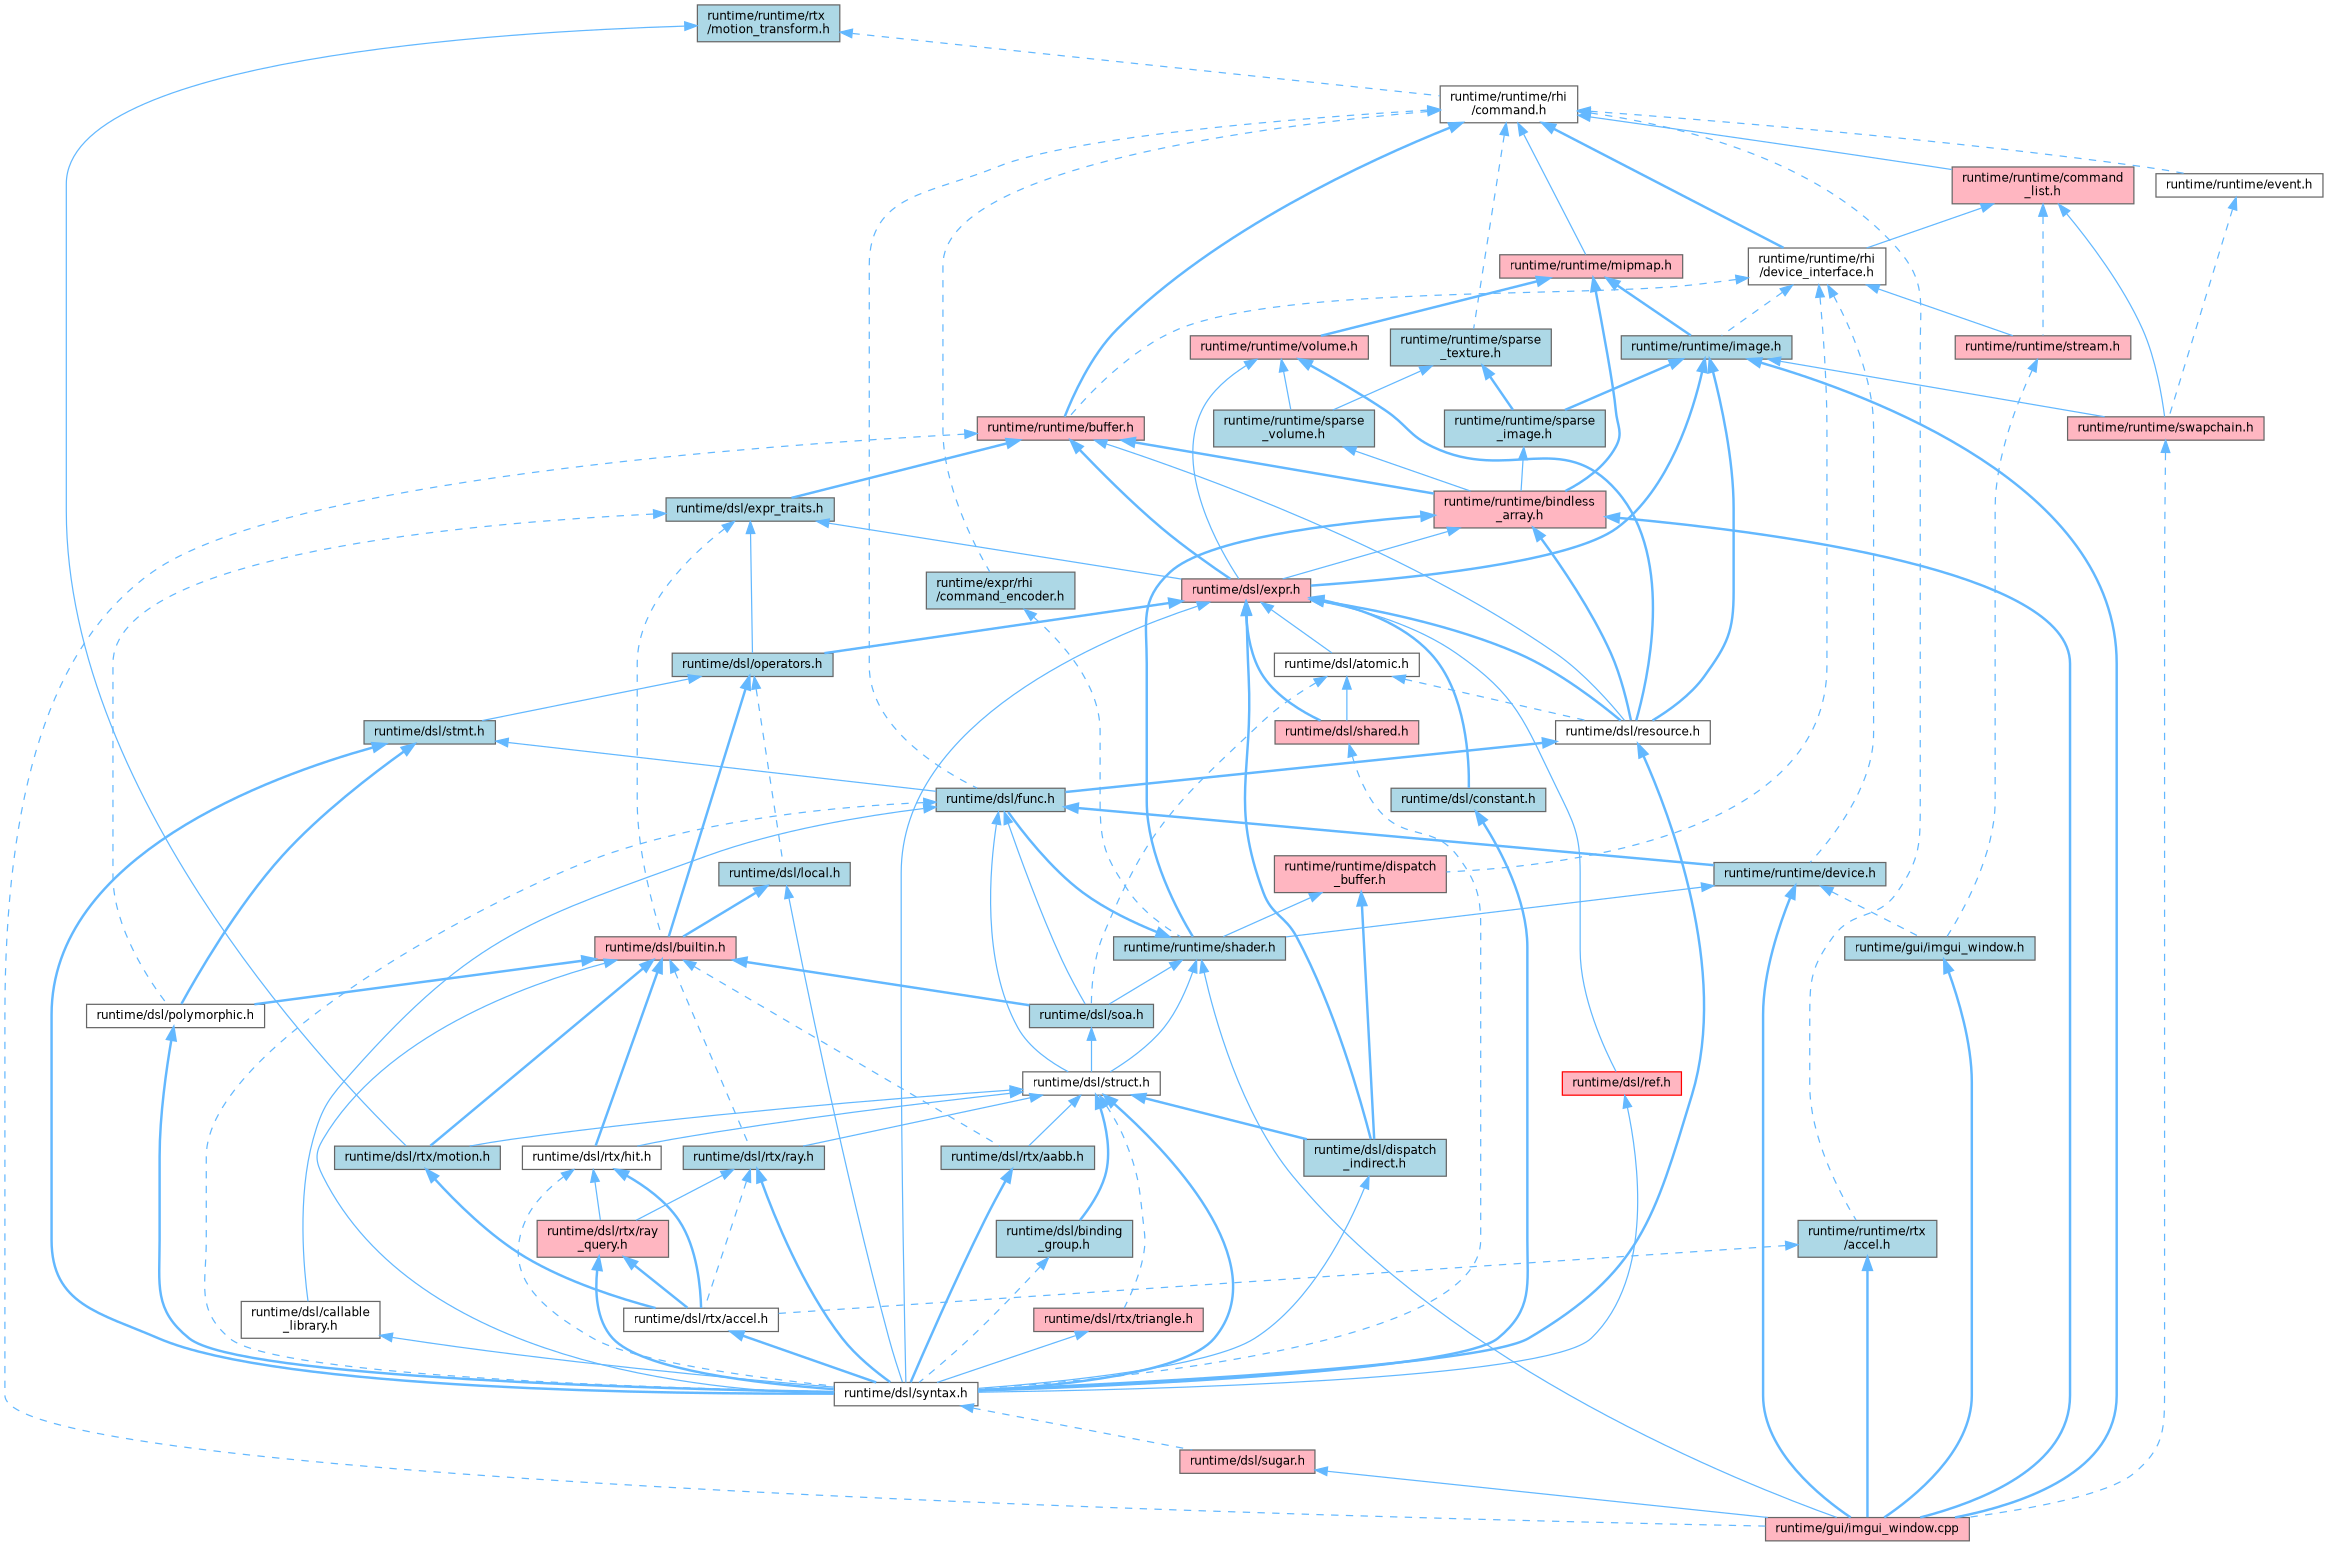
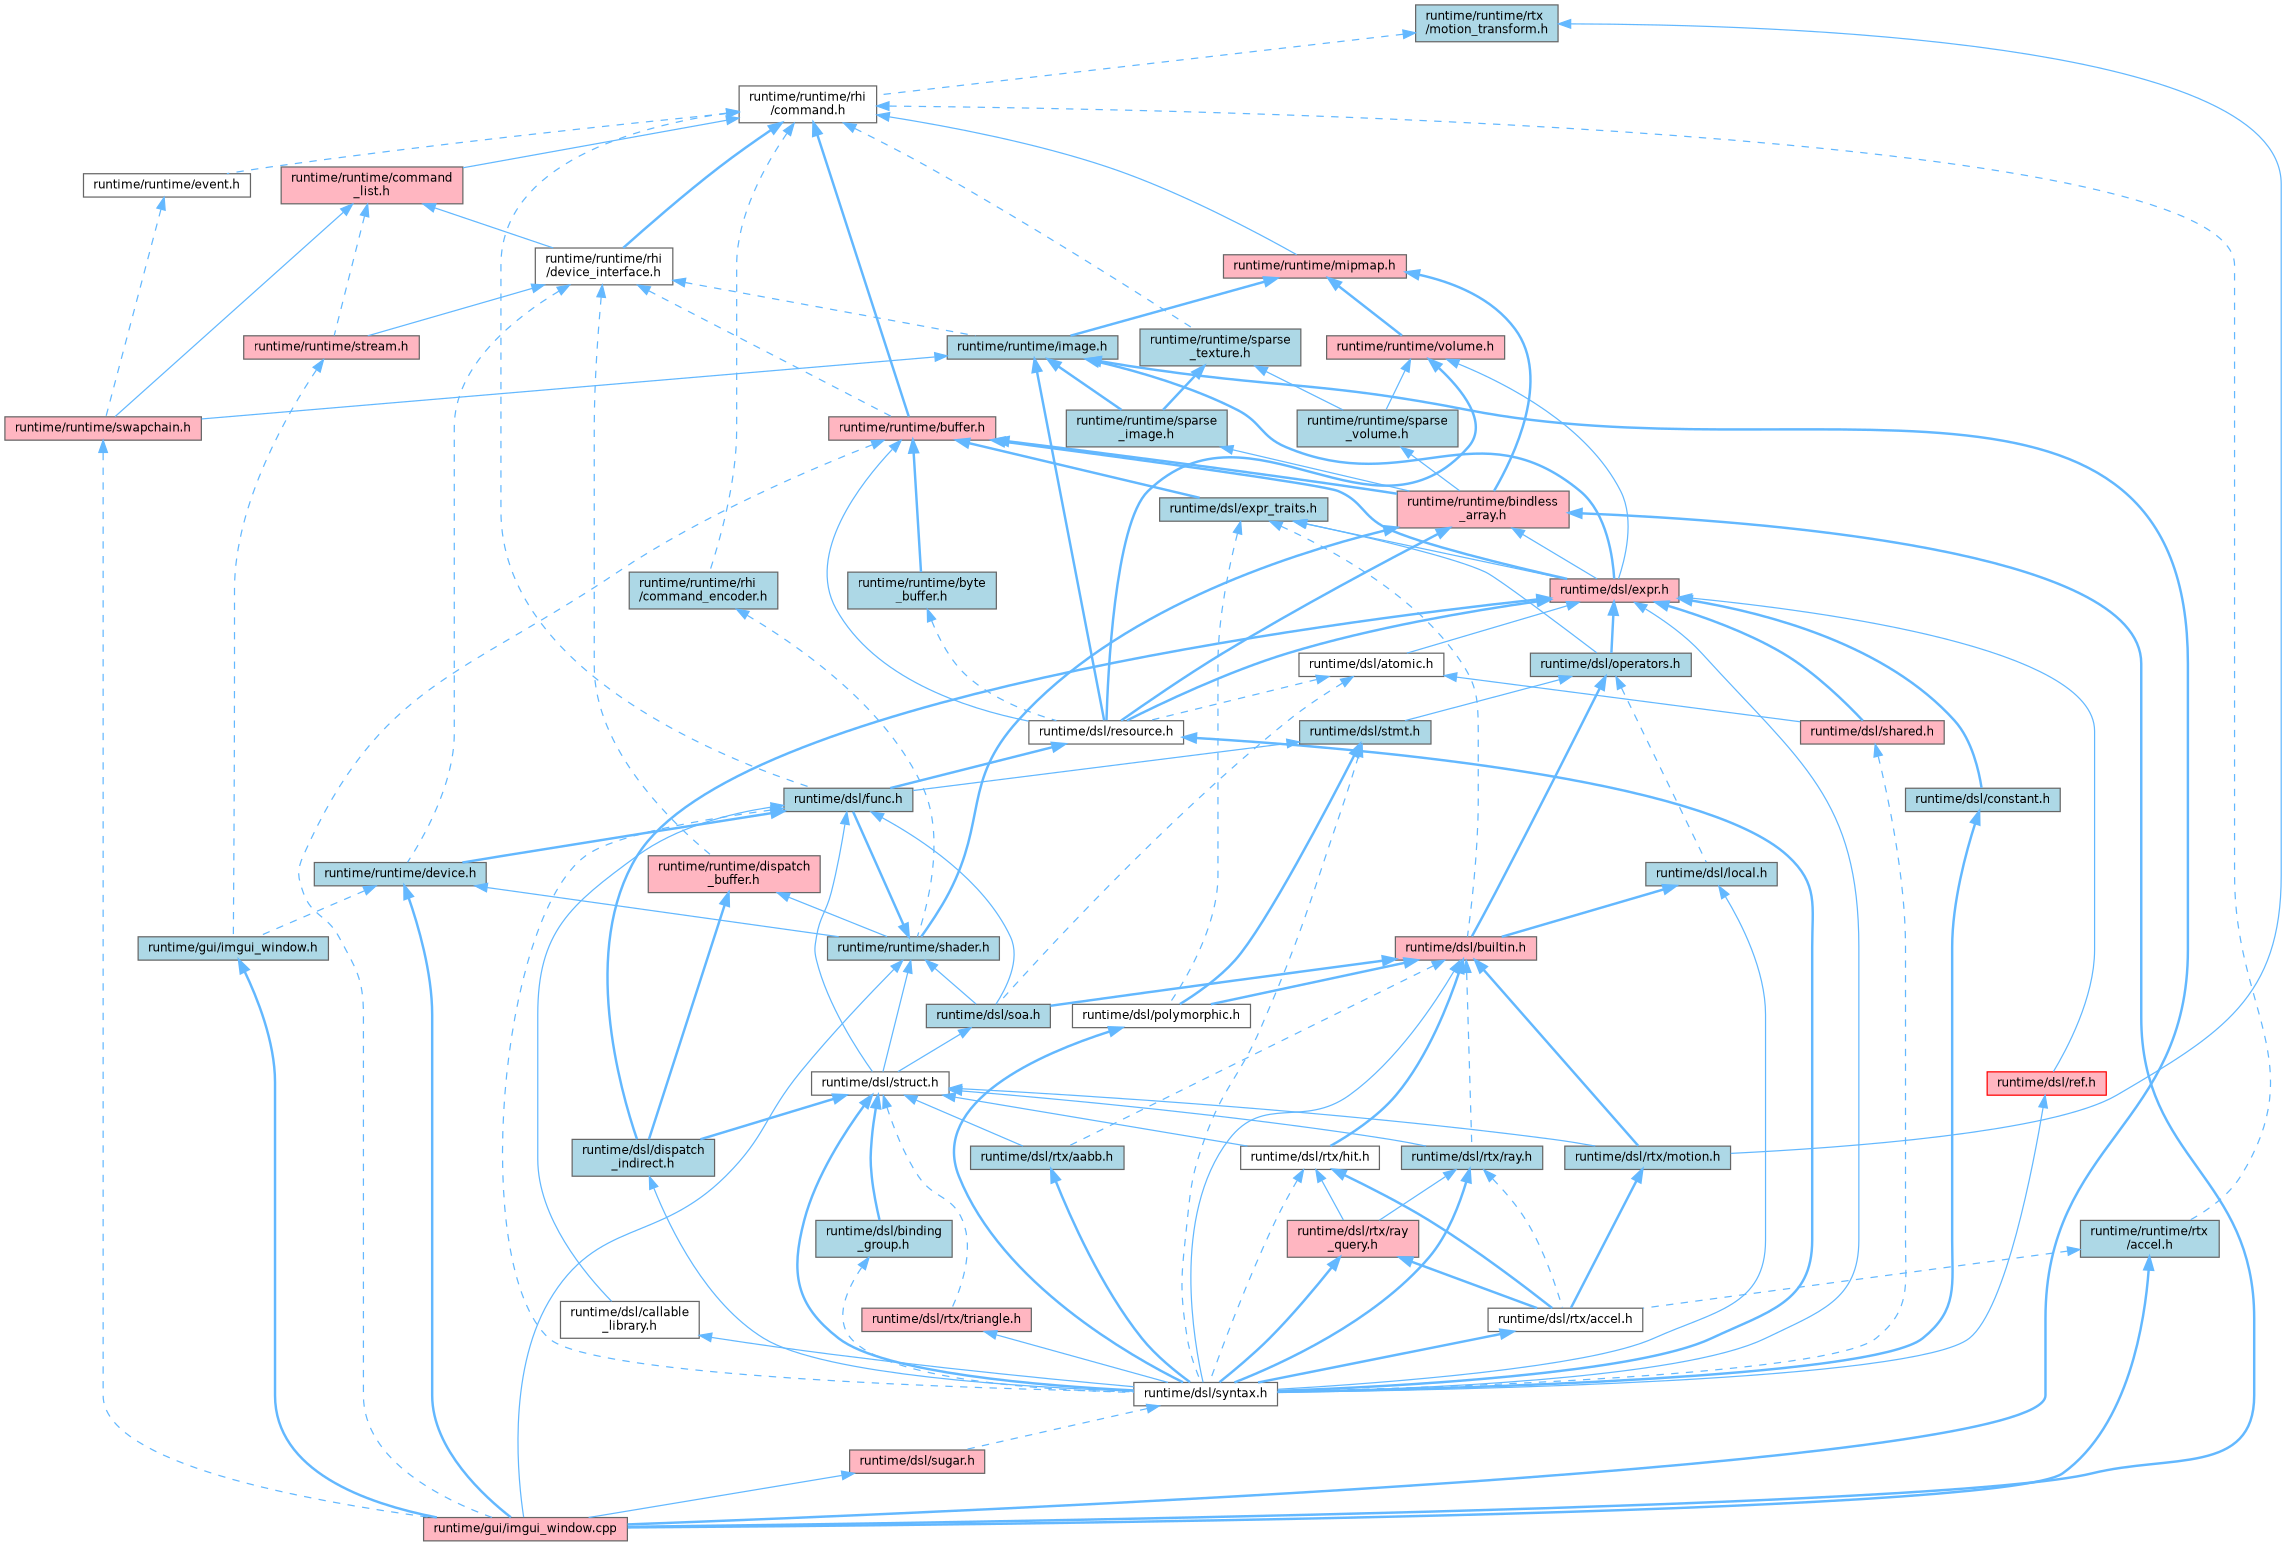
  digraph {
    node [color=grey40 fillcolor=lightblue fontname=Helvetica fontsize=10 shape=box style=filled]
    edge [color=steelblue1 dir=back fontname=Helvetica fontsize=10 labelfontname=Helvetica labelfontsize=10 style=bold]
    n1 [color=gray40 fontcolor=black height=0.2 label="runtime/runtime/rtx\l/motion_transform.h" width=0.4]
    n2 [height=0.2 label="runtime/dsl/rtx/motion.h" width=0.4]
    n3 [fillcolor=white height=0.2 label="runtime/runtime/rhi\l/command.h" width=0.4]
    n4 [fillcolor=white height=0.2 label="runtime/dsl/rtx/accel.h" width=0.4]
    n5 [height=0.2 label="runtime/dsl/func.h" width=0.4]
    n6 [fillcolor=lightpink height=0.2 label="runtime/runtime/buffer.h" width=0.4]
    n7 [fillcolor=lightpink height=0.2 label="runtime/runtime/command\l_list.h" width=0.4]
    n8 [fillcolor=white height=0.2 label="runtime/runtime/rhi\l/device_interface.h" width=0.4]
    n9 [fillcolor=white height=0.2 label="runtime/runtime/event.h" width=0.4]
    n10 [fillcolor=lightpink height=0.2 label="runtime/runtime/mipmap.h" width=0.4]
-   n11 [height=0.2 label="runtime/expr/rhi\l/command_encoder.h" width=0.4]
+   n11 [height=0.2 label="runtime/runtime/rhi\l/command_encoder.h" width=0.4]
    n12 [height=0.2 label="runtime/runtime/rtx\l/accel.h" width=0.4]
    n13 [height=0.2 label="runtime/runtime/sparse\l_texture.h" width=0.4]
    n14 [fillcolor=white height=0.2 label="runtime/dsl/syntax.h" width=0.4]
    n15 [fillcolor=lightpink height=0.2 label="runtime/dsl/sugar.h" width=0.4]
    n16 [fillcolor=lightpink height=0.2 label="runtime/gui/imgui_window.cpp" width=0.4]
    n17 [fillcolor=white height=0.2 label="runtime/dsl/callable\l_library.h" width=0.4]
    n18 [height=0.2 label="runtime/dsl/soa.h" width=0.4]
    n19 [fillcolor=white height=0.2 label="runtime/dsl/struct.h" width=0.4]
    n20 [height=0.2 label="runtime/runtime/device.h" width=0.4]
    n21 [fillcolor=lightpink height=0.2 label="runtime/dsl/expr.h" width=0.4]
    n22 [fillcolor=white height=0.2 label="runtime/dsl/resource.h" width=0.4]
    n23 [height=0.2 label="runtime/dsl/expr_traits.h" width=0.4]
    n24 [fillcolor=lightpink height=0.2 label="runtime/runtime/bindless\l_array.h" width=0.4]
+   n25 [height=0.2 label="runtime/runtime/byte\l_buffer.h" width=0.4]
    n26 [fillcolor=lightpink height=0.2 label="runtime/runtime/swapchain.h" width=0.4]
    n27 [fillcolor=lightpink height=0.2 label="runtime/runtime/stream.h" width=0.4]
    n28 [fillcolor=lightpink height=0.2 label="runtime/runtime/dispatch\l_buffer.h" width=0.4]
    n29 [height=0.2 label="runtime/runtime/image.h" width=0.4]
    n30 [fillcolor=lightpink height=0.2 label="runtime/runtime/volume.h" width=0.4]
    n31 [height=0.2 label="runtime/runtime/shader.h" width=0.4]
    n32 [height=0.2 label="runtime/runtime/sparse\l_image.h" width=0.4]
    n33 [height=0.2 label="runtime/runtime/sparse\l_volume.h" width=0.4]
    n34 [height=0.2 label="runtime/dsl/binding\l_group.h" width=0.4]
    n35 [height=0.2 label="runtime/dsl/dispatch\l_indirect.h" width=0.4]
    n36 [height=0.2 label="runtime/dsl/rtx/aabb.h" width=0.4]
    n37 [fillcolor=white height=0.2 label="runtime/dsl/rtx/hit.h" width=0.4]
    n38 [height=0.2 label="runtime/dsl/rtx/ray.h" width=0.4]
    n39 [fillcolor=lightpink height=0.2 label="runtime/dsl/rtx/triangle.h" width=0.4]
    n40 [fillcolor=lightpink height=0.2 label="runtime/dsl/rtx/ray\l_query.h" width=0.4]
    n41 [fillcolor=white height=0.2 label="runtime/dsl/atomic.h" width=0.4]
    n42 [fillcolor=lightpink height=0.2 label="runtime/dsl/shared.h" width=0.4]
    n43 [height=0.2 label="runtime/dsl/constant.h" width=0.4]
    n44 [height=0.2 label="runtime/dsl/operators.h" width=0.4]
    n45 [color=red fillcolor=lightpink height=0.2 label="runtime/dsl/ref.h" width=0.4]
    n46 [fillcolor=lightpink height=0.2 label="runtime/dsl/builtin.h" width=0.4]
    n47 [fillcolor=white height=0.2 label="runtime/dsl/polymorphic.h" width=0.4]
    n48 [height=0.2 label="runtime/dsl/local.h" width=0.4]
    n49 [height=0.2 label="runtime/dsl/stmt.h" width=0.4]
    n50 [height=0.2 label="runtime/gui/imgui_window.h" width=0.4]
    n1 -> n2 [style=solid]
    n1 -> n3 [style=dashed]
    n2 -> n4
    n3 -> n5 [style=dashed]
    n3 -> n6
    n3 -> n7 [style=solid]
    n3 -> n8
    n3 -> n9 [style=dashed]
    n3 -> n10 [style=solid]
    n3 -> n11 [style=dashed]
    n3 -> n12 [style=dashed]
    n3 -> n13 [style=dashed]
    n4 -> n14
    n5 -> n14 [style=dashed]
    n5 -> n17 [style=solid]
    n5 -> n18 [style=solid]
    n5 -> n19 [style=solid]
    n5 -> n20
    n6 -> n16 [style=dashed]
    n6 -> n21
    n6 -> n22 [style=solid]
    n6 -> n23
    n6 -> n24
+   n6 -> n25
    n7 -> n8 [style=solid]
    n7 -> n26 [style=solid]
    n7 -> n27 [style=dashed]
    n8 -> n6 [style=dashed]
    n8 -> n20 [style=dashed]
    n8 -> n27 [style=solid]
    n8 -> n28 [style=dashed]
    n8 -> n29 [style=dashed]
    n9 -> n26 [style=dashed]
    n10 -> n24
    n10 -> n29
    n10 -> n30
    n11 -> n31 [style=dashed]
    n12 -> n4 [style=dashed]
    n12 -> n16
    n13 -> n32
    n13 -> n33 [style=solid]
    n14 -> n15 [style=dashed]
    n15 -> n16 [style=solid]
    n17 -> n14 [style=solid]
    n18 -> n19 [style=solid]
    n19 -> n2 [style=solid]
    n19 -> n14
    n19 -> n34
    n19 -> n35
    n19 -> n36 [style=solid]
    n19 -> n37 [style=solid]
    n19 -> n38 [style=solid]
    n19 -> n39 [style=dashed]
    n20 -> n16
    n20 -> n31 [style=solid]
    n20 -> n50 [style=dashed]
    n21 -> n14 [style=solid]
    n21 -> n22
    n21 -> n35
    n21 -> n41 [style=solid]
    n21 -> n42
    n21 -> n43
    n21 -> n44
    n21 -> n45 [style=solid]
    n22 -> n5
    n22 -> n14
    n23 -> n21 [style=solid]
    n23 -> n44 [style=solid]
    n23 -> n46 [style=dashed]
    n23 -> n47 [style=dashed]
    n24 -> n16
    n24 -> n21 [style=solid]
    n24 -> n22
    n24 -> n31
+   n25 -> n22 [style=dashed]
    n26 -> n16 [style=dashed]
    n27 -> n50 [style=dashed]
    n28 -> n31 [style=solid]
    n28 -> n35
    n29 -> n16
    n29 -> n21
    n29 -> n22
    n29 -> n26 [style=solid]
    n29 -> n32
    n30 -> n21 [style=solid]
    n30 -> n22
    n30 -> n33 [style=solid]
    n31 -> n5
    n31 -> n16 [style=solid]
    n31 -> n18 [style=solid]
    n31 -> n19 [style=solid]
    n32 -> n24 [style=solid]
    n33 -> n24 [style=solid]
    n34 -> n14 [style=dashed]
    n35 -> n14 [style=solid]
    n36 -> n14
    n37 -> n4
    n37 -> n14 [style=dashed]
    n37 -> n40 [style=solid]
    n38 -> n4 [style=dashed]
    n38 -> n14
    n38 -> n40 [style=solid]
    n39 -> n14 [style=solid]
    n40 -> n4
    n40 -> n14
    n41 -> n18 [style=dashed]
    n41 -> n22 [style=dashed]
    n41 -> n42 [style=solid]
    n42 -> n14 [style=dashed]
    n43 -> n14
    n44 -> n46
    n44 -> n48 [style=dashed]
    n44 -> n49 [style=solid]
    n45 -> n14 [style=solid]
    n46 -> n2
    n46 -> n14 [style=solid]
    n46 -> n18
    n46 -> n36 [style=dashed]
    n46 -> n37
    n46 -> n38 [style=dashed]
    n46 -> n47
    n47 -> n14
    n48 -> n14 [style=solid]
    n48 -> n46
    n49 -> n5 [style=solid]
-   n49 -> n14
+   n49 -> n14 [style=dashed]
    n49 -> n47
    n50 -> n16
  }
